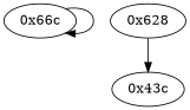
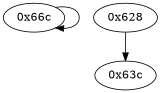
  digraph {
    "0x66c" [opcode="[u'bl', u'ldr', u'smull', u'asr', u'add', u'mul', u'sub', u'add', u'mov', u'bl', u'sub', u'b']"]
-   "0x63c" [opcode="[u'ldr', u'ldrb', u'ldr', u'add', u'mov', u'bl', u'mov', u'cmp', u'b']" label="0x43c"]
+   "0x63c" [opcode="[u'ldr', u'ldrb', u'ldr', u'add', u'mov', u'bl', u'mov', u'cmp', u'b']"]
    "0x628" [opcode="[u'push', u'add', u'mov', u'cmp', u'b']"]
    "0x66c" -> "0x66c"
    "0x628" -> "0x63c"
  }
